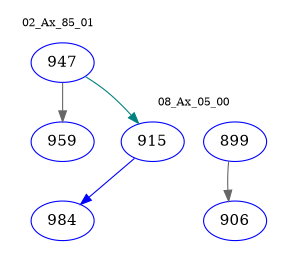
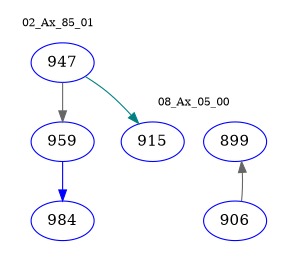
  digraph {
    node [color=blue]
    edge [color=gray40]
    n1 [label=947]
    n2 [label=959]
    n3 [label=984]
    n4 [label=899]
    n5 [label=906]
    n6 [label=915]
    subgraph cluster_1 {
      color=white
      fontsize=10
      label="02_Ax_85_01"
      n1
      n2
      n3
    }
    subgraph cluster_2 {
      color=white
      fontsize=10
      label="08_Ax_05_00"
      n4
      n5
      n6
    }
    n1 -> n2
    n1 -> n6 [color=teal]
-   n6 -> n3 [color=blue]
-   n4 -> n5
+   n2 -> n3 [color=blue]
+   n5 -> n4
  }
